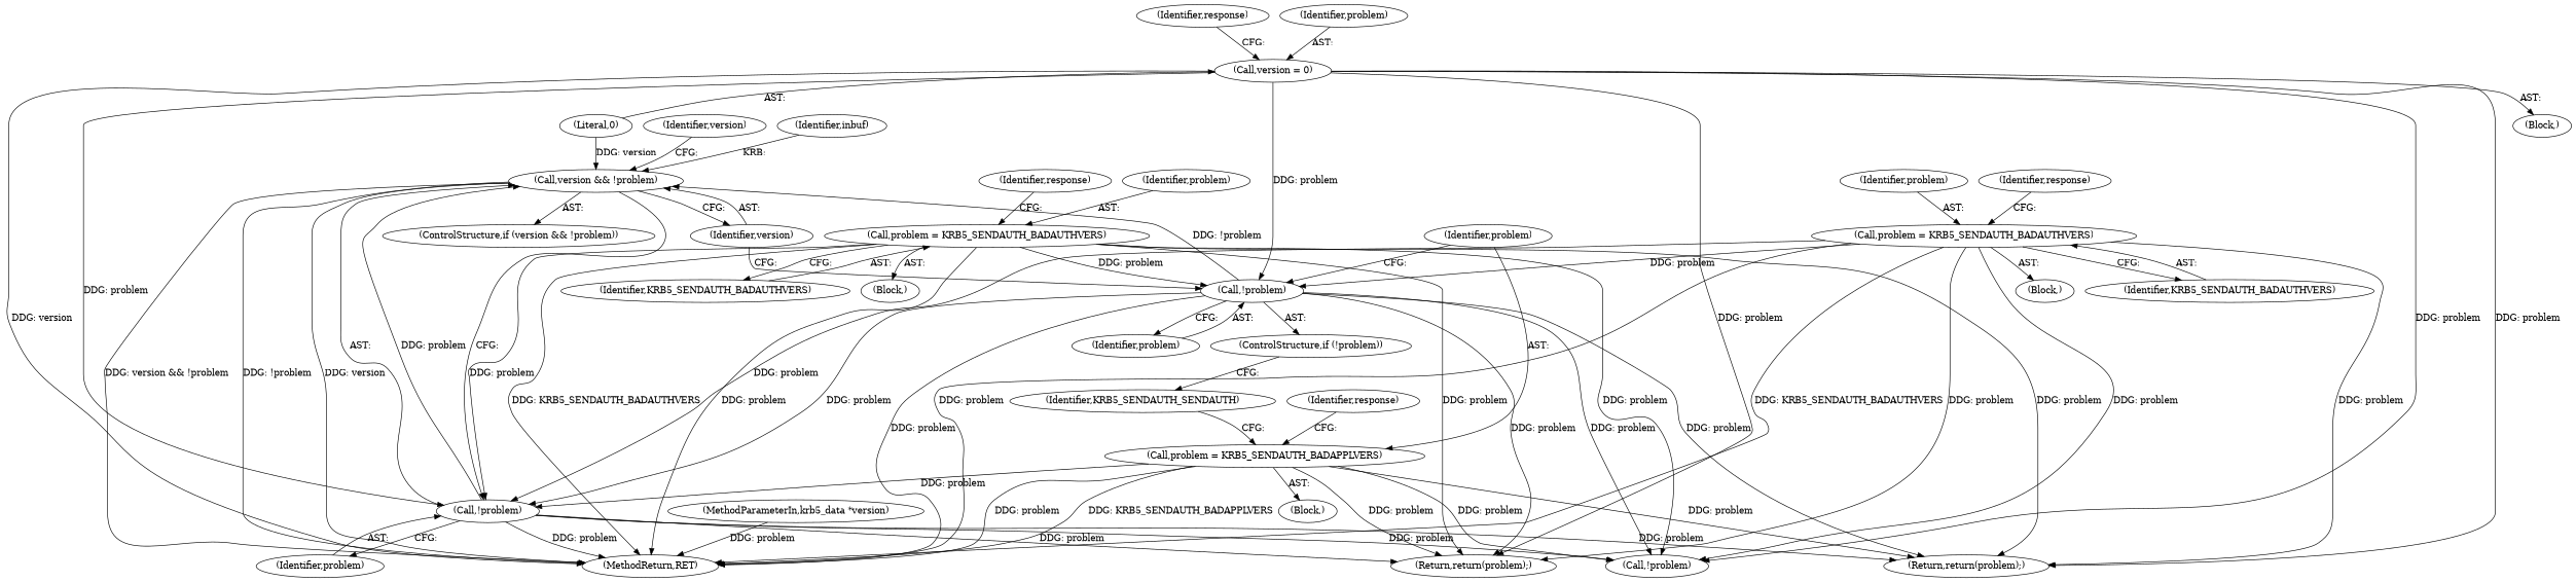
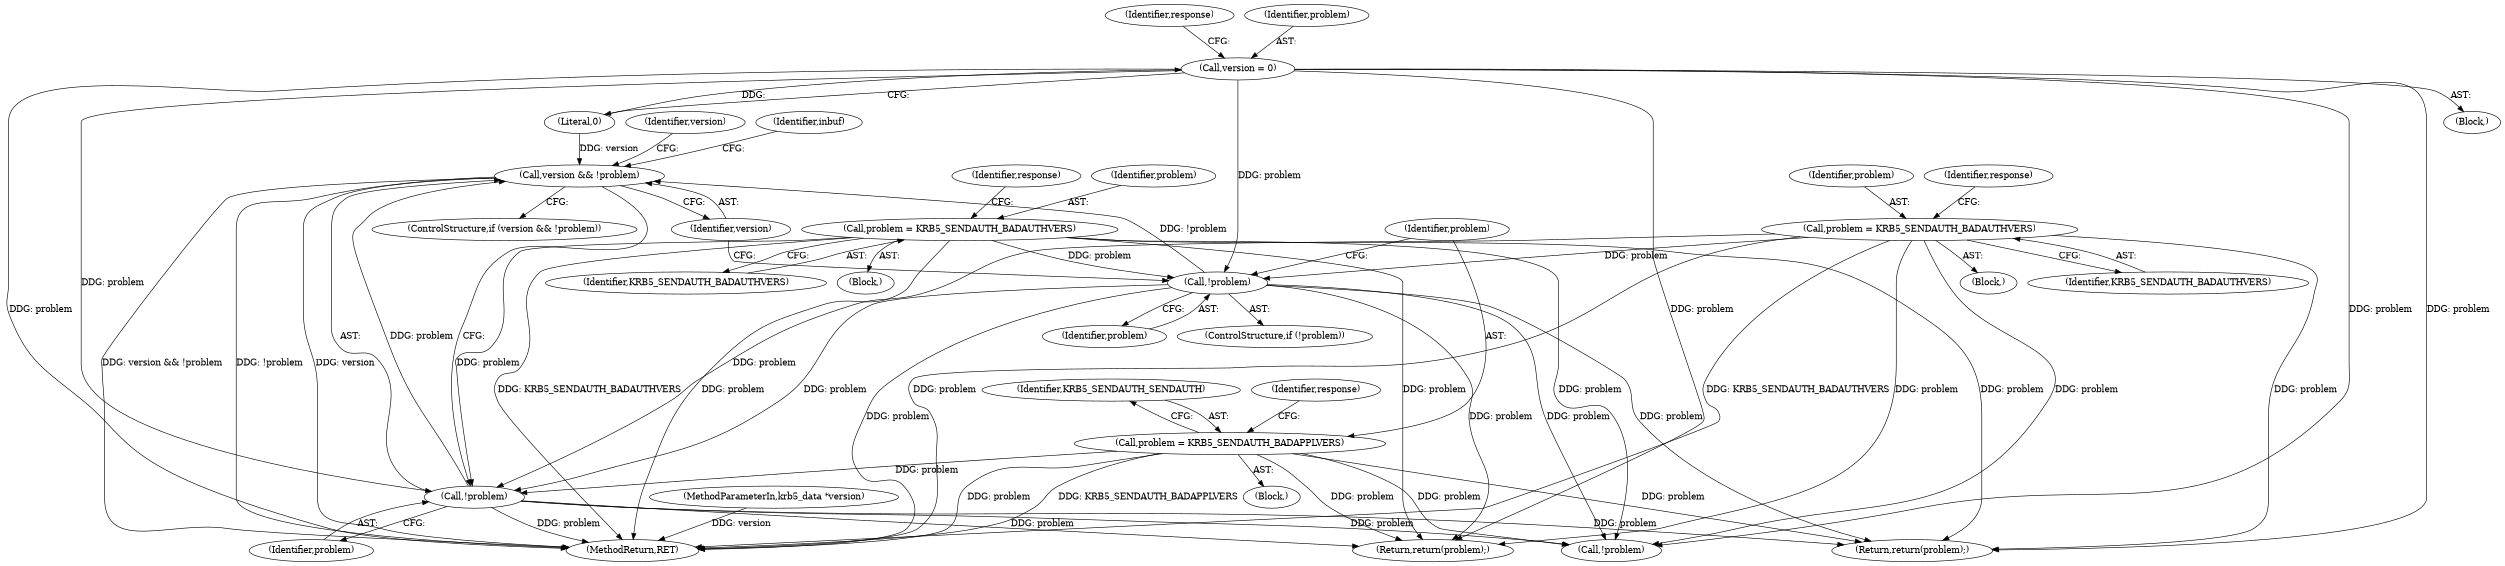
  digraph {
    n1 [label="(Call,version && !problem)"]
    n2 [label="(Call,!problem)"]
    n3 [label="(MethodReturn,RET)"]
    n4 [label="(ControlStructure,if (version && !problem))"]
    n5 [label="(Identifier,version)"]
    n6 [label="(Identifier,problem)"]
    n7 [label="(Call,!problem)"]
    n8 [label="(Return,return(problem);)"]
    n9 [label="(Return,return(problem);)"]
    n10 [label="(Call,!problem)"]
    n11 [label="(MethodParameterIn,krb5_data *version)"]
    n12 [label="(Call,problem = KRB5_SENDAUTH_BADAUTHVERS)"]
    n13 [label="(Identifier,KRB5_SENDAUTH_BADAUTHVERS)"]
    n14 [label="(Block,)"]
    n15 [label="(Identifier,problem)"]
    n16 [label="(ControlStructure,if (!problem))"]
    n17 [label="(Call,version = 0)"]
    n18 [label="(Literal,0)"]
    n19 [label="(Block,)"]
    n20 [label="(Call,problem = KRB5_SENDAUTH_BADAUTHVERS)"]
    n21 [label="(Block,)"]
    n22 [label="(Identifier,KRB5_SENDAUTH_BADAUTHVERS)"]
    n23 [label="(Call,problem = KRB5_SENDAUTH_BADAPPLVERS)"]
    n24 [label="(Block,)"]
    n25 [label="(Identifier,KRB5_SENDAUTH_SENDAUTH)"]
    n26 [label="(Identifier,response)"]
    n27 [label="(Identifier,response)"]
    n28 [label="(Identifier,problem)"]
    n29 [label="(Identifier,problem)"]
    n30 [label="(Identifier,problem)"]
    n31 [label="(Identifier,version)"]
    n32 [label="(Identifier,inbuf)"]
    n33 [label="(Identifier,problem)"]
    n34 [label="(Identifier,response)"]
    n35 [label="(Identifier,response)"]
    n1 -> n2 [label="CFG: "]
    n1 -> n3 [label="DDG: version"]
    n1 -> n3 [label="DDG: version && !problem"]
    n1 -> n3 [label="DDG: !problem"]
-   n1 -> n4 [label="AST: "]
+   n1 -> n4 [label="CFG: "]
    n1 -> n5 [label="CFG: "]
    n2 -> n1 [label="AST: "]
    n2 -> n1 [label="DDG: problem"]
    n2 -> n3 [label="DDG: problem"]
    n2 -> n6 [label="CFG: "]
    n2 -> n7 [label="DDG: problem"]
    n2 -> n8 [label="DDG: problem"]
    n2 -> n9 [label="DDG: problem"]
    n5 -> n1 [label="AST: "]
    n5 -> n10 [label="CFG: "]
    n6 -> n2 [label="AST: "]
    n10 -> n1 [label="DDG: !problem"]
    n10 -> n2 [label="DDG: problem"]
    n10 -> n3 [label="DDG: problem"]
    n10 -> n7 [label="DDG: problem"]
    n10 -> n8 [label="DDG: problem"]
    n10 -> n9 [label="DDG: problem"]
    n10 -> n15 [label="CFG: "]
    n10 -> n16 [label="AST: "]
-   n11 -> n3 [label="DDG: problem"]
+   n11 -> n3 [label="DDG: version"]
    n12 -> n2 [label="DDG: problem"]
    n12 -> n3 [label="DDG: problem"]
    n12 -> n3 [label="DDG: KRB5_SENDAUTH_BADAUTHVERS"]
    n12 -> n7 [label="DDG: problem"]
    n12 -> n8 [label="DDG: problem"]
    n12 -> n9 [label="DDG: problem"]
    n12 -> n10 [label="DDG: problem"]
    n12 -> n13 [label="CFG: "]
    n12 -> n14 [label="AST: "]
    n13 -> n12 [label="AST: "]
    n15 -> n10 [label="AST: "]
    n17 -> n2 [label="DDG: problem"]
-   n17 -> n3 [label="DDG: version"]
+   n17 -> n3 [label="DDG: problem"]
    n17 -> n7 [label="DDG: problem"]
    n17 -> n8 [label="DDG: problem"]
    n17 -> n9 [label="DDG: problem"]
    n17 -> n10 [label="DDG: problem"]
+   n17 -> n18 [label="CFG: "]
    n17 -> n19 [label="AST: "]
    n18 -> n1 [label="DDG: version"]
-   n18 -> n17 [label="AST: "]
+   n18 -> n17 [label="DDG: "]
    n20 -> n2 [label="DDG: problem"]
    n20 -> n3 [label="DDG: problem"]
    n20 -> n3 [label="DDG: KRB5_SENDAUTH_BADAUTHVERS"]
    n20 -> n7 [label="DDG: problem"]
    n20 -> n8 [label="DDG: problem"]
    n20 -> n9 [label="DDG: problem"]
    n20 -> n10 [label="DDG: problem"]
    n20 -> n21 [label="AST: "]
    n20 -> n22 [label="CFG: "]
    n22 -> n20 [label="AST: "]
    n23 -> n2 [label="DDG: problem"]
    n23 -> n3 [label="DDG: KRB5_SENDAUTH_BADAPPLVERS"]
    n23 -> n3 [label="DDG: problem"]
    n23 -> n7 [label="DDG: problem"]
    n23 -> n8 [label="DDG: problem"]
    n23 -> n9 [label="DDG: problem"]
    n23 -> n24 [label="AST: "]
-   n16 -> n25 [label="CFG: "]
-   n25 -> n23 [label="CFG: "]
+   n23 -> n25 [label="CFG: "]
+   n25 -> n23 [label="AST: "]
    n26 -> n17 [label="CFG: "]
    n27 -> n23 [label="CFG: "]
    n28 -> n17 [label="AST: "]
    n29 -> n10 [label="CFG: "]
    n29 -> n23 [label="AST: "]
    n30 -> n12 [label="AST: "]
    n31 -> n1 [label="CFG: "]
-   n32 -> n1 [label="KRB: "]
+   n32 -> n1 [label="CFG: "]
    n33 -> n20 [label="AST: "]
    n34 -> n12 [label="CFG: "]
    n35 -> n20 [label="CFG: "]
  }
